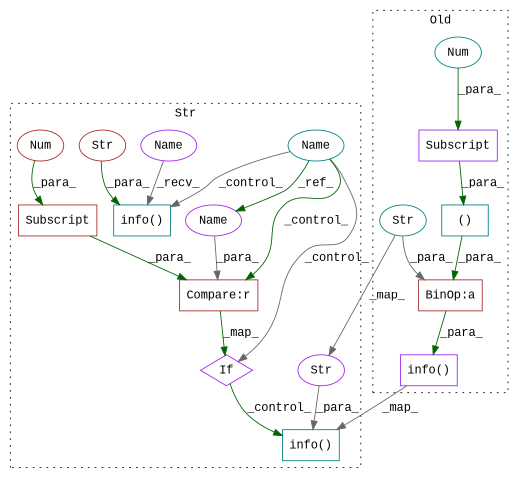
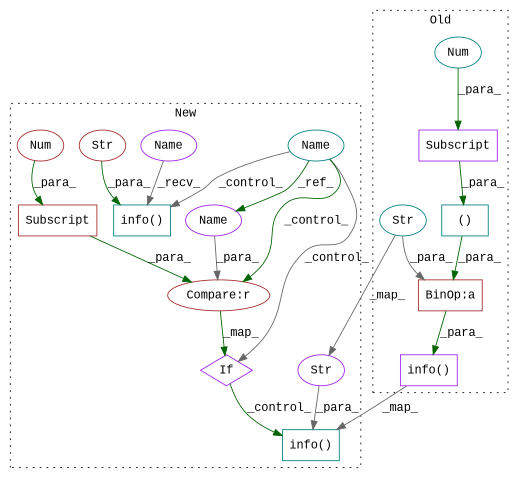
  digraph {
    fontname="Liberation Mono"
    node [a=75 color=teal fontname="Liberation Mono" l="12,1" s=5887 shape=box]
    edge [color=darkgreen fontname="Liberation Mono"]
    n1 [a=54 l=22 label="()" s=5929]
    n2 [a=82 color=brown l=3 label="BinOp:a" s=5924]
    n3 [color=purple label="info()" s="5884,5952"]
    n4 [a=66 l=28 label=Str s=5896 shape=ellipse]
    n5 [a=63 color=purple l="6,0" label=Subscript s="5937,0"]
    n6 [a=76 l=2 label=Num s=5940 shape=ellipse]
    n7 [label="info()" s="6022,6084"]
    n8 [a=66 color=brown l=50 label=Str s=6034 shape=ellipse]
    n9 [label="info()" s="5927,6004"]
    n10 [a=96 color=purple l=3 label=If s=5884 shape=diamond]
    n11 [a=66 color=purple l=65 label=Str s=5939 shape=ellipse]
    n12 [a=87 l=1 label=Name s=5388 shape=ellipse]
-   n13 [a=40 color=brown l=18 label="Compare:r"]
+   n13 [a=40 color=brown l=18 label="Compare:r" shape=ellipse]
    n14 [a=63 color=brown l="13,0" label=Subscript s="5892,0"]
    n15 [a=76 color=brown l=1 label=Num s=5903 shape=ellipse]
    n16 [a=87 color=purple l=6 label=Name s=6022 shape=ellipse]
    n17 [a=87 color=purple l=1 label=Name shape=ellipse]
    subgraph cluster_1 {
      label=Old
      style=dotted
      n1
      n2
      n3
      n4
      n5
      n6
    }
    subgraph cluster_2 {
-     label=Str
+     label=New
      style=dotted
      n7
      n8
      n9
      n10
      n11
      n12
      n13
      n14
      n15
      n16
      n17
    }
    n1 -> n2 [label=_para_]
    n2 -> n3 [label=_para_]
    n3 -> n9 [color=gray40 label=_map_]
    n4 -> n2 [color=gray40 label=_para_]
    n4 -> n11 [color=gray40 label=_map_]
    n5 -> n1 [label=_para_]
    n6 -> n5 [label=_para_]
    n8 -> n7 [label=_para_]
    n10 -> n9 [label=_control_]
    n11 -> n9 [color=gray40 label=_para_]
    n12 -> n7 [color=gray40 label=_control_]
    n12 -> n10 [color=gray40 label=_control_]
    n12 -> n13 [label=_control_]
    n12 -> n17 [label=_ref_]
    n13 -> n10 [label=_map_]
    n14 -> n13 [label=_para_]
    n15 -> n14 [label=_para_]
    n16 -> n7 [color=gray40 label=_recv_]
    n17 -> n13 [color=gray40 label=_para_]
  }
